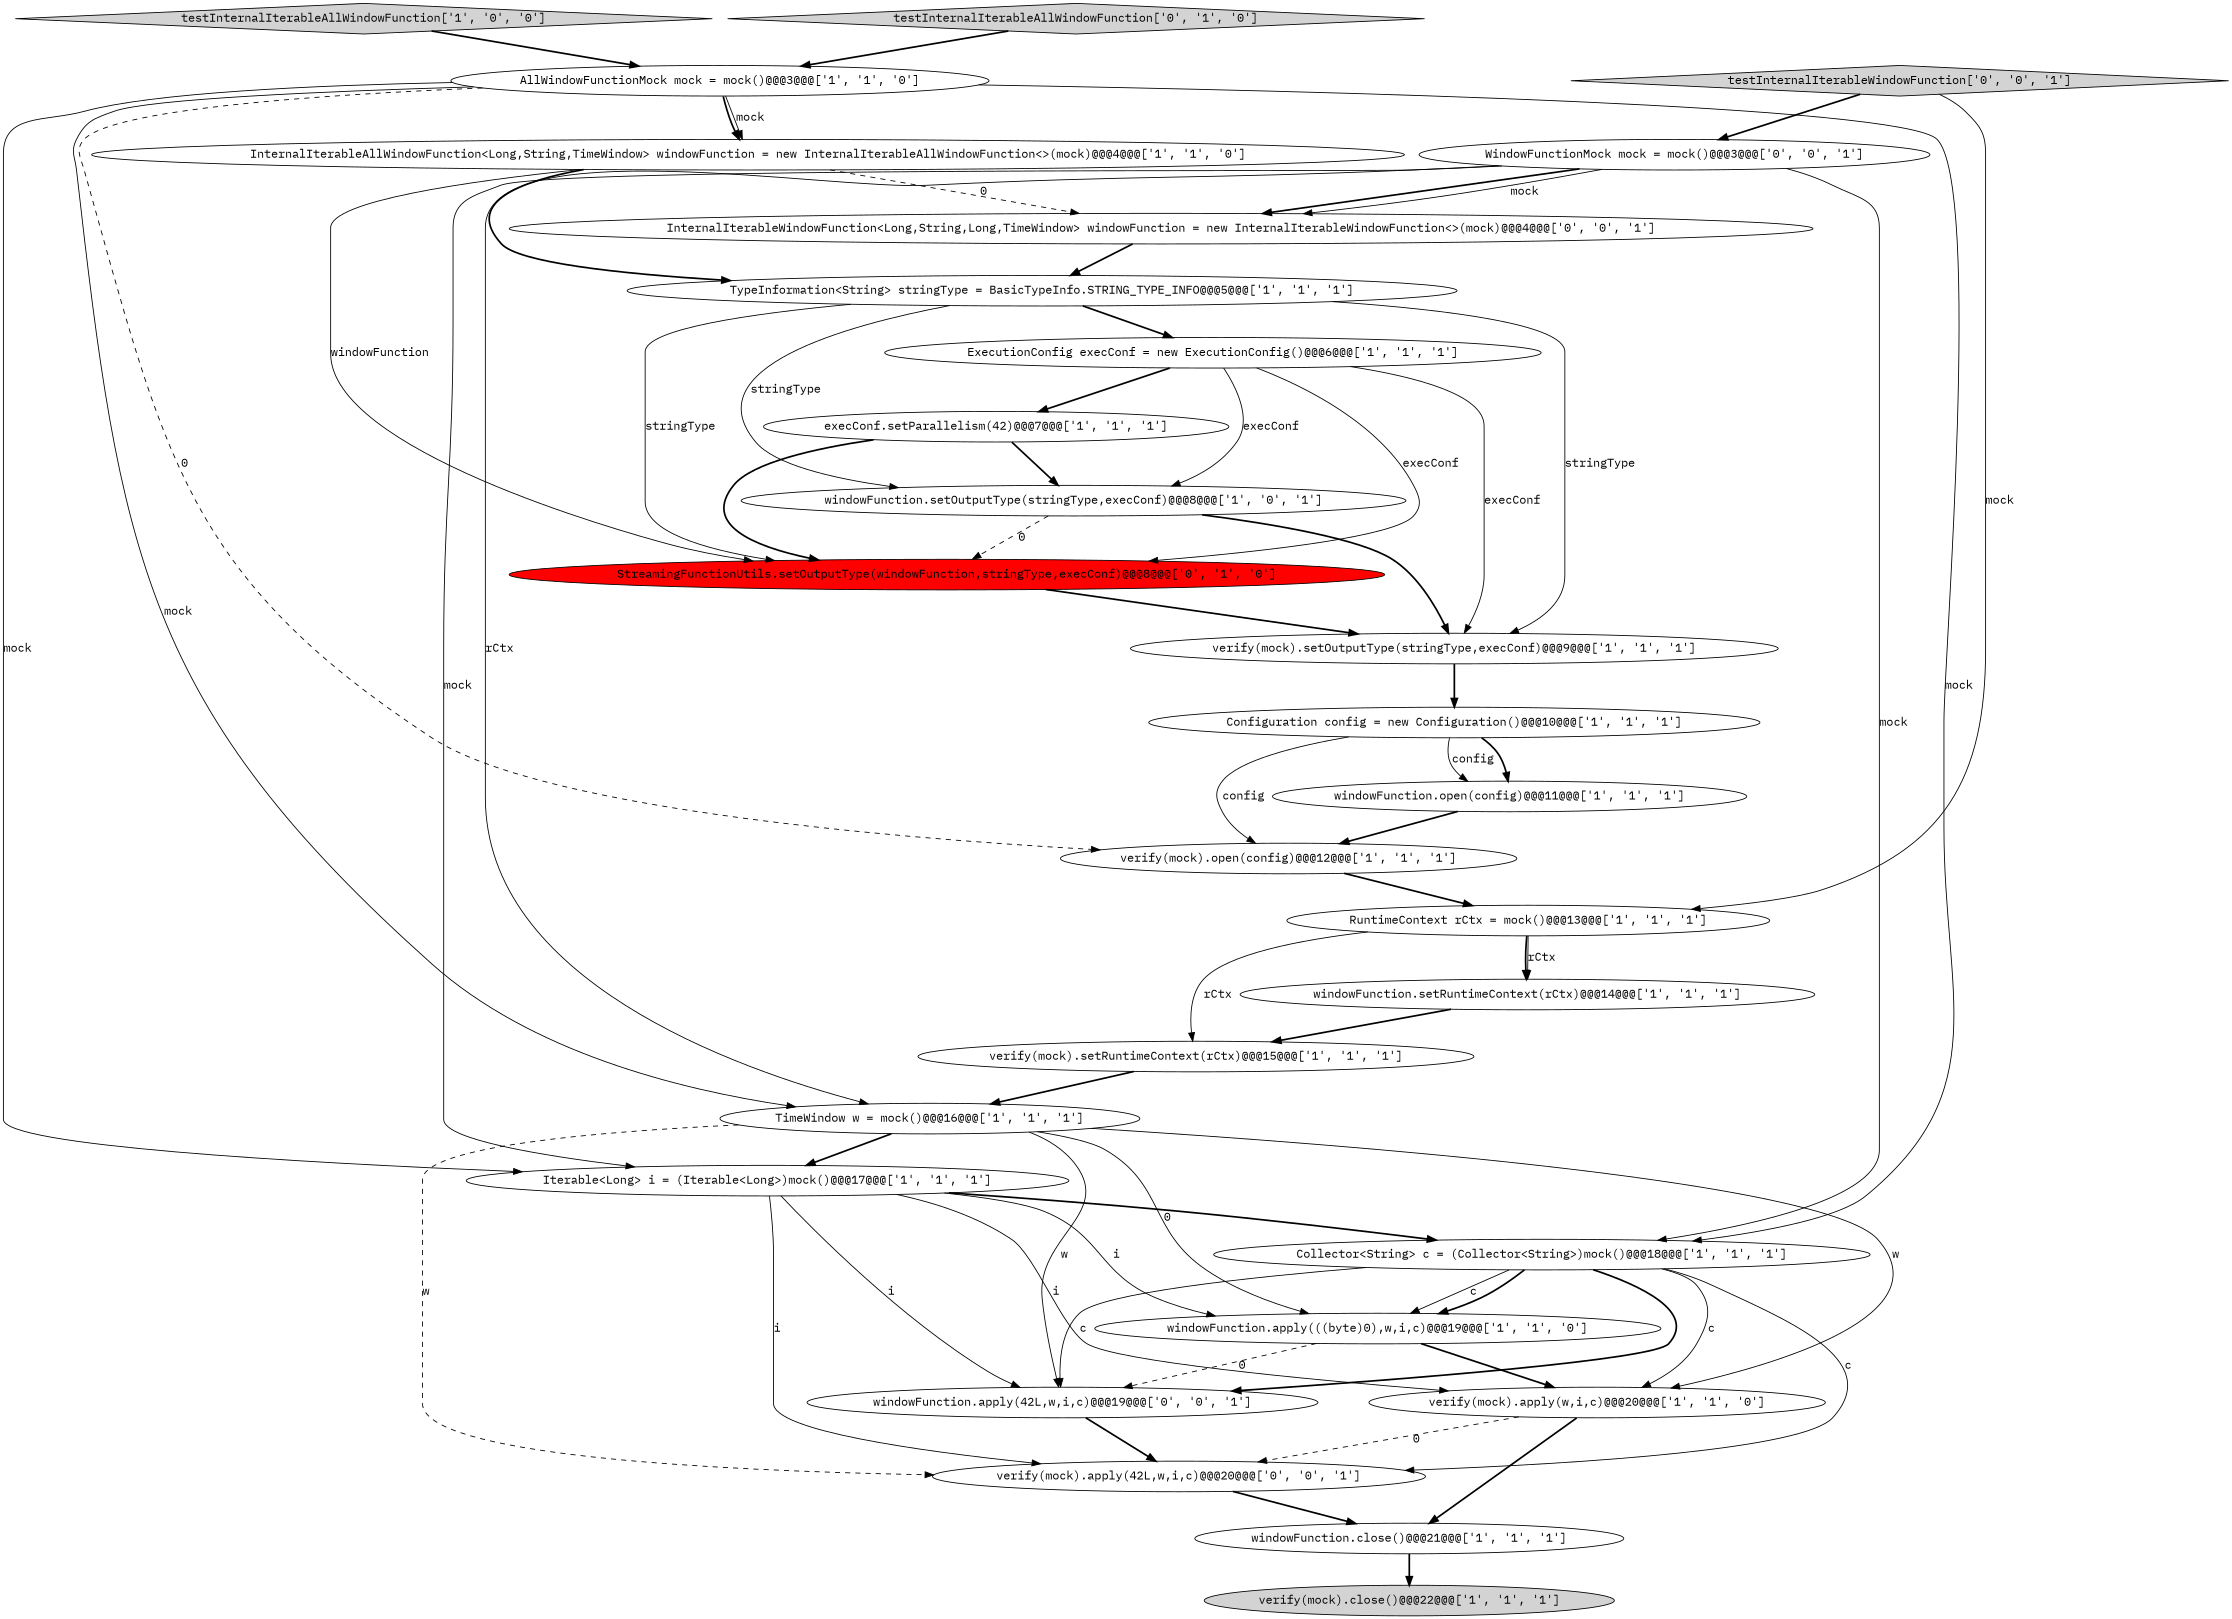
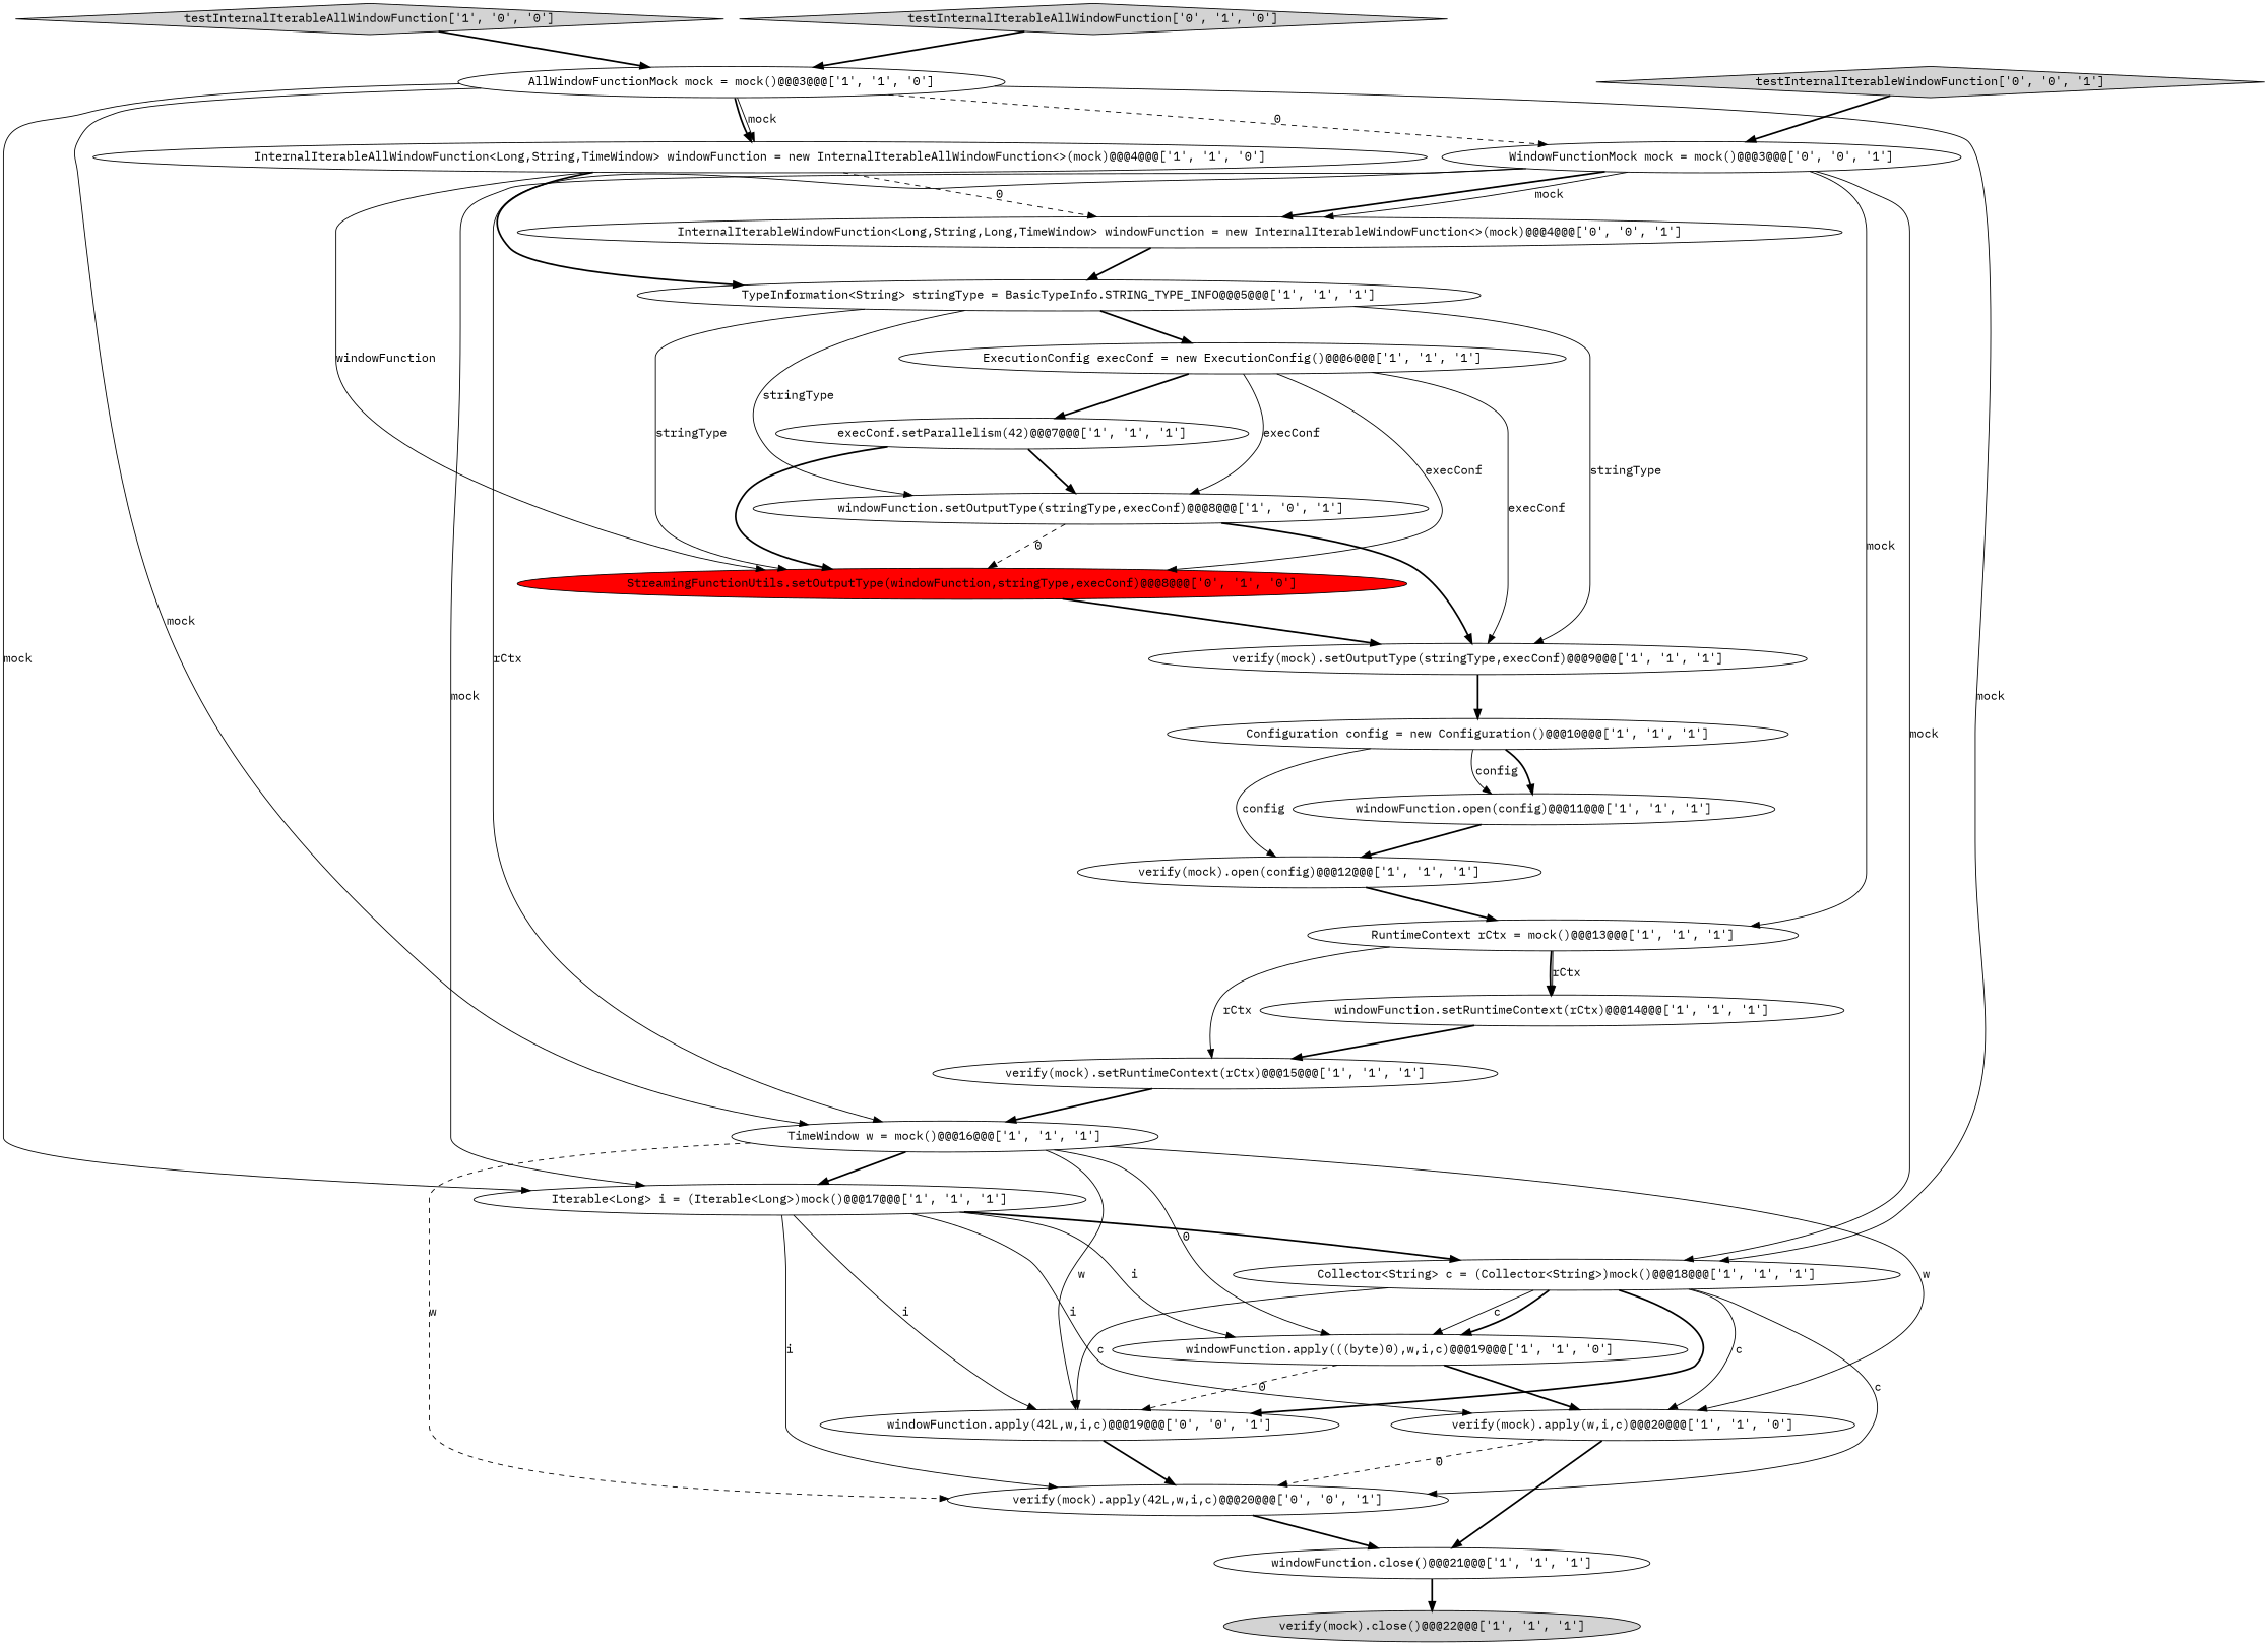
  digraph {
    fontname="IBM Plex Mono"
    node [fillcolor=white fontname="IBM Plex Mono" shape=ellipse style=filled]
    edge [fontname="IBM Plex Mono" style=solid]
    n1 [label="windowFunction.apply(((byte)0),w,i,c)@@@19@@@['1', '1', '0']"]
    n2 [label="windowFunction.apply(42L,w,i,c)@@@19@@@['0', '0', '1']"]
    n3 [label="verify(mock).apply(w,i,c)@@@20@@@['1', '1', '0']"]
    n4 [label="verify(mock).apply(42L,w,i,c)@@@20@@@['0', '0', '1']"]
    n5 [label="windowFunction.close()@@@21@@@['1', '1', '1']"]
    n6 [label="verify(mock).setOutputType(stringType,execConf)@@@9@@@['1', '1', '1']"]
    n7 [label="Configuration config = new Configuration()@@@10@@@['1', '1', '1']"]
    n8 [label="windowFunction.open(config)@@@11@@@['1', '1', '1']"]
    n9 [label="verify(mock).open(config)@@@12@@@['1', '1', '1']"]
    n10 [fillcolor=lightgray label="testInternalIterableAllWindowFunction['1', '0', '0']" shape=diamond]
    n11 [label="AllWindowFunctionMock mock = mock()@@@3@@@['1', '1', '0']"]
    n12 [label="WindowFunctionMock mock = mock()@@@3@@@['0', '0', '1']"]
    n13 [label="Iterable<Long> i = (Iterable<Long>)mock()@@@17@@@['1', '1', '1']"]
    n14 [label="Collector<String> c = (Collector<String>)mock()@@@18@@@['1', '1', '1']"]
    n15 [label="TimeWindow w = mock()@@@16@@@['1', '1', '1']"]
    n16 [label="InternalIterableAllWindowFunction<Long,String,TimeWindow> windowFunction = new InternalIterableAllWindowFunction<>(mock)@@@4@@@['1', '1', '0']"]
    n17 [label="InternalIterableWindowFunction<Long,String,Long,TimeWindow> windowFunction = new InternalIterableWindowFunction<>(mock)@@@4@@@['0', '0', '1']"]
    n18 [label="RuntimeContext rCtx = mock()@@@13@@@['1', '1', '1']"]
    n19 [label="TypeInformation<String> stringType = BasicTypeInfo.STRING_TYPE_INFO@@@5@@@['1', '1', '1']"]
    n20 [label="verify(mock).setRuntimeContext(rCtx)@@@15@@@['1', '1', '1']"]
    n21 [label="windowFunction.setRuntimeContext(rCtx)@@@14@@@['1', '1', '1']"]
    n22 [fillcolor=red label="StreamingFunctionUtils.setOutputType(windowFunction,stringType,execConf)@@@8@@@['0', '1', '0']"]
    n23 [label="windowFunction.setOutputType(stringType,execConf)@@@8@@@['1', '0', '1']"]
    n24 [label="ExecutionConfig execConf = new ExecutionConfig()@@@6@@@['1', '1', '1']"]
    n25 [label="execConf.setParallelism(42)@@@7@@@['1', '1', '1']"]
    n26 [fillcolor=lightgray label="verify(mock).close()@@@22@@@['1', '1', '1']"]
    n27 [fillcolor=lightgray label="testInternalIterableWindowFunction['0', '0', '1']" shape=diamond]
    n28 [fillcolor=lightgray label="testInternalIterableAllWindowFunction['0', '1', '0']" shape=diamond]
    n1 -> n2 [label=0 style=dashed]
    n1 -> n3 [style=bold]
    n2 -> n4 [style=bold]
    n3 -> n4 [label=0 style=dashed]
    n3 -> n5 [style=bold]
    n4 -> n5 [style=bold]
    n5 -> n26 [style=bold]
    n6 -> n7 [style=bold]
    n7 -> n8 [style=bold]
    n7 -> n8 [label=config]
    n7 -> n9 [label=config]
    n8 -> n9 [style=bold]
    n9 -> n18 [style=bold]
    n10 -> n11 [style=bold]
-   n11 -> n9 [label=0 style=dashed]
+   n11 -> n12 [label=0 style=dashed]
    n11 -> n13 [label=mock]
    n11 -> n14 [label=mock]
    n11 -> n15 [label=mock]
    n11 -> n16 [label=mock]
    n11 -> n16 [style=bold]
    n12 -> n13 [label=mock]
    n12 -> n14 [label=mock]
    n12 -> n15 [label=rCtx]
    n12 -> n17 [style=bold]
    n12 -> n17 [label=mock]
-   n27 -> n18 [label=mock]
+   n12 -> n18 [label=mock]
    n13 -> n1 [label=i]
    n13 -> n2 [label=i]
    n13 -> n3 [label=i]
    n13 -> n4 [label=i]
    n13 -> n14 [style=bold]
    n14 -> n1 [label=c]
    n14 -> n1 [style=bold]
    n14 -> n2 [style=bold]
    n14 -> n2 [label=c]
    n14 -> n3 [label=c]
    n14 -> n4 [label=c]
    n15 -> n1 [label=0]
    n15 -> n2 [label=w]
    n15 -> n3 [label=w]
    n15 -> n4 [label=w style=dashed]
    n15 -> n13 [style=bold]
    n16 -> n17 [label=0 style=dashed]
    n16 -> n19 [style=bold]
    n16 -> n22 [label=windowFunction]
    n17 -> n19 [style=bold]
    n18 -> n20 [label=rCtx]
    n18 -> n21 [style=bold]
    n18 -> n21 [label=rCtx]
    n19 -> n6 [label=stringType]
    n19 -> n22 [label=stringType]
    n19 -> n23 [label=stringType]
    n19 -> n24 [style=bold]
    n20 -> n15 [style=bold]
    n21 -> n20 [style=bold]
    n22 -> n6 [style=bold]
    n23 -> n6 [style=bold]
    n23 -> n22 [label=0 style=dashed]
    n24 -> n6 [label=execConf]
    n24 -> n22 [label=execConf]
    n24 -> n23 [label=execConf]
    n24 -> n25 [style=bold]
    n25 -> n22 [style=bold]
    n25 -> n23 [style=bold]
    n27 -> n12 [style=bold]
    n28 -> n11 [style=bold]
  }
